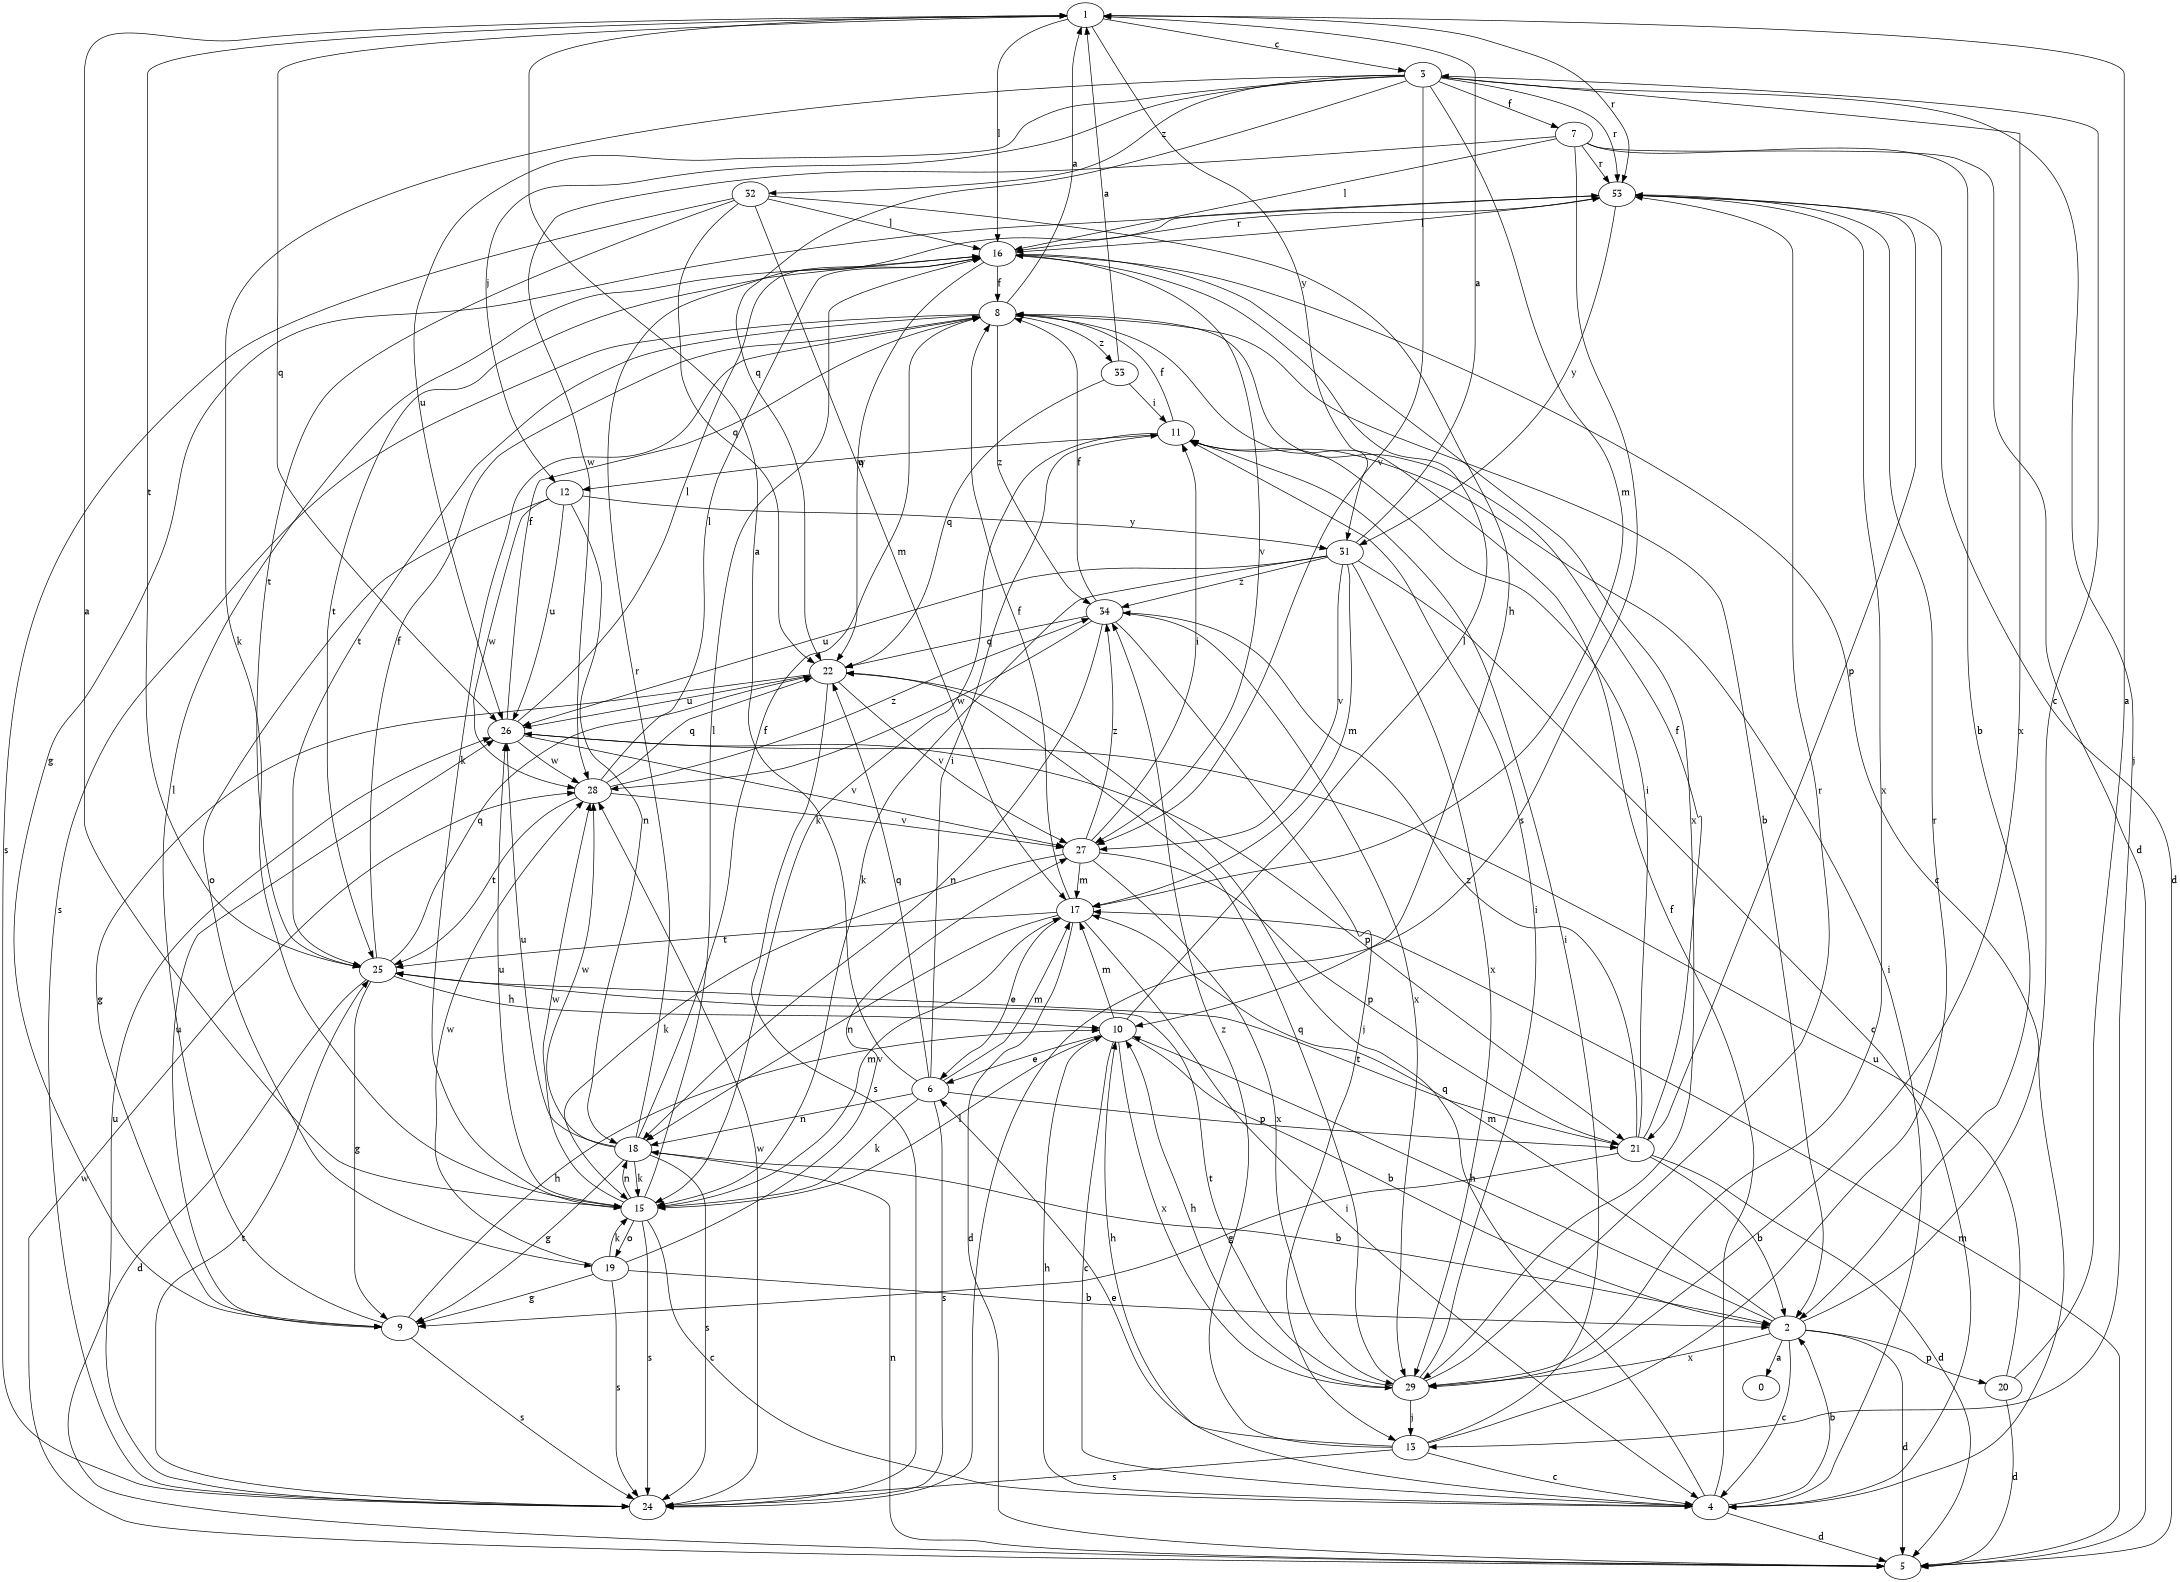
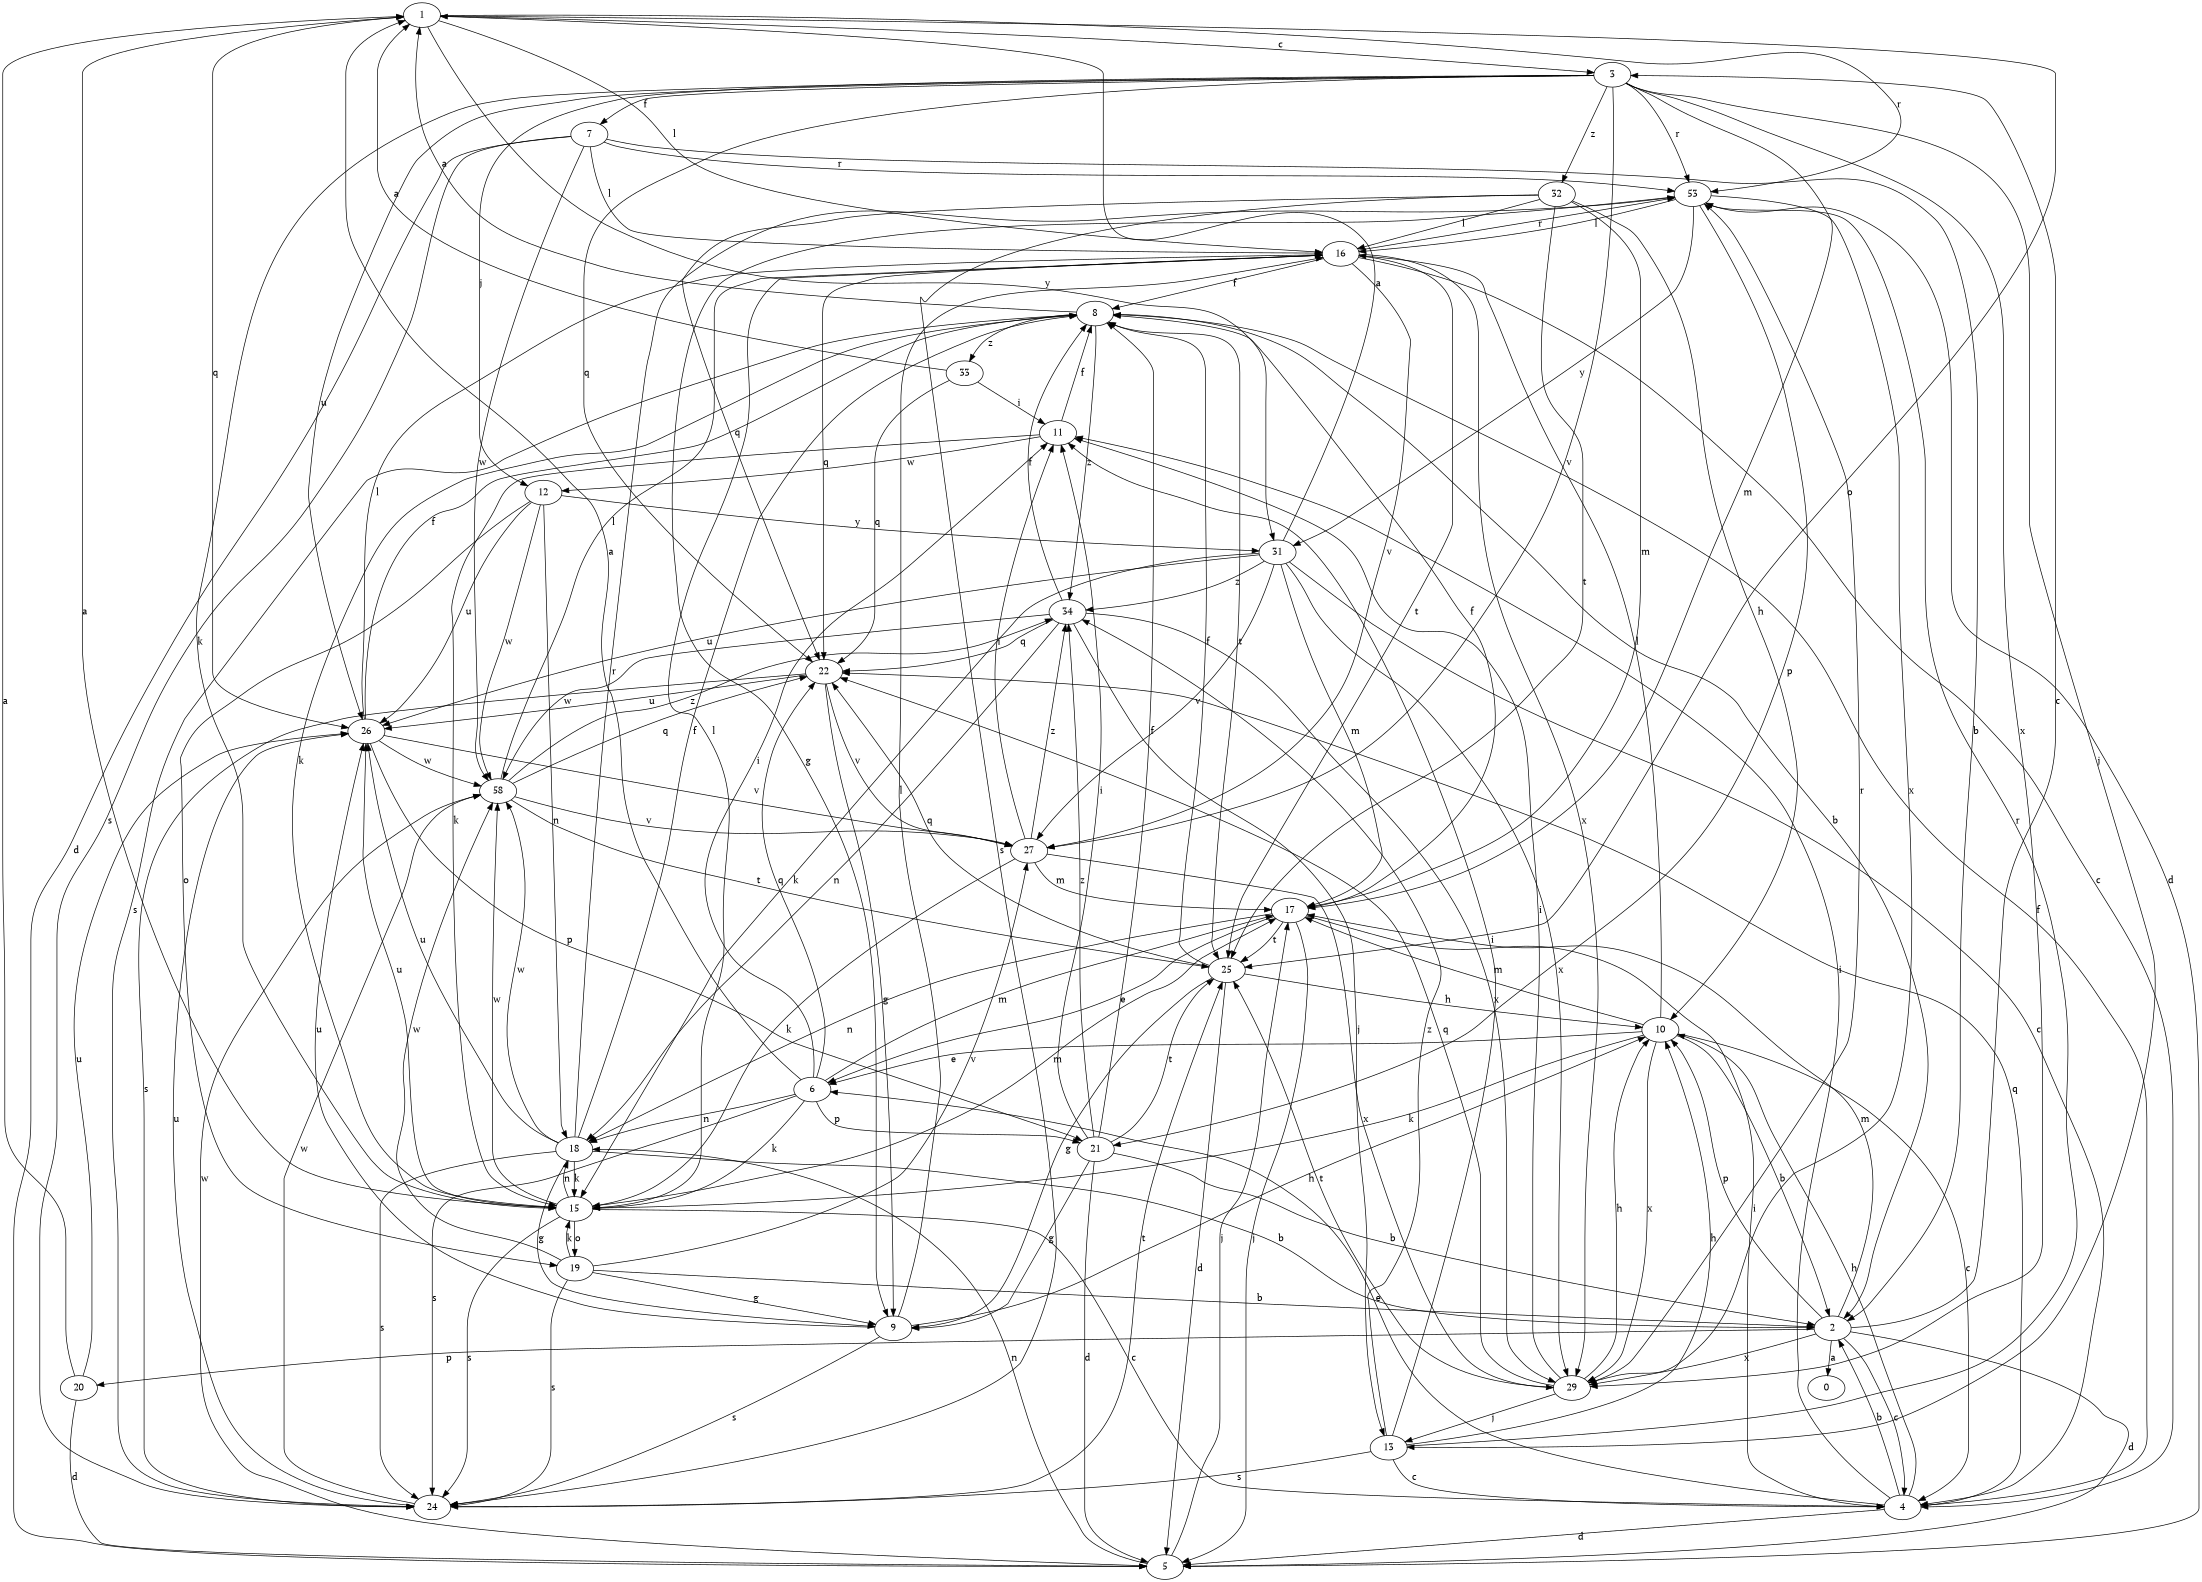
  strict digraph {
    fontname="PT Serif"
    node [fontname="PT Serif"]
    edge [fontname="PT Serif"]
    1
    3
    16
    n4 [label=53]
    25
    31
    26
    22
    17
    29
    7
    12
    13
    15
    27
    32
    4
    8
    24
    9
    5
    21
    10
    34
    2
    0
    20
    6
    11
    18
-   28
+   28 [label=58]
    19
    33
    1 -> 3 [label=c]
    1 -> 16 [label=l]
    1 -> n4 [label=r]
-   1 -> 25 [label=t]
+   1 -> 25 [label=o]
    1 -> 31 [label=y]
    1 -> 26 [label=q]
    3 -> n4 [label=r]
    3 -> 26 [label=u]
    3 -> 22 [label=q]
    3 -> 17 [label=m]
    3 -> 29 [label=x]
    3 -> 7 [label=f]
    3 -> 12 [label=j]
    3 -> 13 [label=j]
    3 -> 15 [label=k]
    3 -> 27 [label=v]
    3 -> 32 [label=z]
    16 -> n4 [label=r]
    16 -> 25 [label=t]
    16 -> 22 [label=q]
    16 -> 29 [label=x]
    16 -> 27 [label=v]
    16 -> 4 [label=c]
    16 -> 8 [label=f]
    n4 -> 16 [label=l]
    n4 -> 31 [label=y]
    n4 -> 29 [label=x]
    n4 -> 9 [label=g]
    n4 -> 5 [label=d]
    n4 -> 21 [label=p]
    25 -> 22 [label=q]
    25 -> 8 [label=f]
    25 -> 9 [label=g]
    25 -> 5 [label=d]
    25 -> 10 [label=h]
    31 -> 1 [label=a]
    31 -> 26 [label=u]
    31 -> 17 [label=m]
    31 -> 29 [label=x]
    31 -> 15 [label=k]
    31 -> 27 [label=v]
    31 -> 4 [label=c]
    31 -> 34 [label=z]
    26 -> 16 [label=l]
    26 -> 27 [label=v]
    26 -> 8 [label=f]
    26 -> 21 [label=p]
    26 -> 28 [label=w]
    22 -> 26 [label=u]
    22 -> 27 [label=v]
    22 -> 24 [label=s]
    22 -> 9 [label=g]
    17 -> 25 [label=t]
    17 -> 4 [label=i]
    17 -> 8 [label=f]
-   17 -> 5 [label=d]
+   17 -> 5 [label=j]
    17 -> 6 [label=e]
    17 -> 18 [label=n]
    29 -> n4 [label=r]
    29 -> 25 [label=t]
    29 -> 22 [label=q]
    29 -> 13 [label=j]
    29 -> 10 [label=h]
    29 -> 11 [label=i]
    7 -> 16 [label=l]
    7 -> n4 [label=r]
    7 -> 24 [label=s]
    7 -> 5 [label=d]
    7 -> 2 [label=b]
    7 -> 28 [label=w]
    12 -> 31 [label=y]
    12 -> 26 [label=u]
    12 -> 18 [label=n]
    12 -> 28 [label=w]
    12 -> 19 [label=o]
    13 -> n4 [label=r]
    13 -> 4 [label=c]
    13 -> 24 [label=s]
    13 -> 10 [label=h]
    13 -> 34 [label=z]
    13 -> 11 [label=i]
    15 -> 1 [label=a]
    15 -> 16 [label=l]
    15 -> 26 [label=u]
    15 -> 17 [label=m]
    15 -> 4 [label=c]
    15 -> 24 [label=s]
    15 -> 18 [label=n]
    15 -> 28 [label=w]
    15 -> 19 [label=o]
    27 -> 17 [label=m]
    27 -> 29 [label=x]
    27 -> 15 [label=k]
-   27 -> 21 [label=p]
    27 -> 34 [label=z]
    27 -> 11 [label=i]
    32 -> 16 [label=l]
    32 -> 25 [label=t]
    32 -> 22 [label=q]
    32 -> 17 [label=m]
    32 -> 24 [label=s]
    32 -> 10 [label=h]
    4 -> 22 [label=q]
    4 -> 8 [label=f]
    4 -> 5 [label=d]
    4 -> 10 [label=h]
    4 -> 2 [label=b]
    4 -> 6 [label=e]
    4 -> 11 [label=i]
    8 -> 1 [label=a]
    8 -> 25 [label=t]
    8 -> 15 [label=k]
    8 -> 24 [label=s]
    8 -> 34 [label=z]
    8 -> 2 [label=b]
    8 -> 33 [label=z]
    24 -> 25 [label=t]
    24 -> 26 [label=u]
    24 -> 28 [label=w]
    9 -> 16 [label=l]
    9 -> 26 [label=u]
    9 -> 24 [label=s]
    9 -> 10 [label=h]
-   5 -> 17 [label=m]
+   5 -> 17 [label=j]
    5 -> 18 [label=n]
    5 -> 28 [label=w]
    21 -> 25 [label=t]
    21 -> 8 [label=f]
    21 -> 9 [label=g]
    21 -> 5 [label=d]
    21 -> 34 [label=z]
    21 -> 2 [label=b]
    21 -> 11 [label=i]
    10 -> 16 [label=l]
    10 -> 17 [label=m]
    10 -> 29 [label=x]
-   10 -> 15 [label=l]
+   10 -> 15 [label=k]
    10 -> 4 [label=c]
    10 -> 2 [label=b]
    10 -> 6 [label=e]
    34 -> 22 [label=q]
    34 -> 29 [label=x]
    34 -> 13 [label=j]
    34 -> 8 [label=f]
    34 -> 18 [label=n]
    34 -> 28 [label=w]
    2 -> 3 [label=c]
    2 -> 17 [label=m]
    2 -> 29 [label=x]
    2 -> 4 [label=c]
    2 -> 5 [label=d]
-   2 -> 10 [label=h]
+   2 -> 10 [label=p]
    2 -> 0 [label=a]
    2 -> 20 [label=p]
    20 -> 1 [label=a]
    20 -> 26 [label=u]
    20 -> 5 [label=d]
    6 -> 1 [label=a]
    6 -> 22 [label=q]
    6 -> 17 [label=m]
    6 -> 15 [label=k]
    6 -> 24 [label=s]
    6 -> 21 [label=p]
    6 -> 11 [label=i]
    6 -> 18 [label=n]
    11 -> 12 [label=w]
    11 -> 15 [label=k]
    11 -> 8 [label=f]
    18 -> n4 [label=r]
    18 -> 26 [label=u]
    18 -> 15 [label=k]
    18 -> 8 [label=f]
    18 -> 24 [label=s]
    18 -> 9 [label=g]
    18 -> 2 [label=b]
    18 -> 28 [label=w]
    28 -> 16 [label=l]
    28 -> 25 [label=t]
    28 -> 22 [label=q]
    28 -> 27 [label=v]
    28 -> 34 [label=z]
    19 -> 15 [label=k]
    19 -> 27 [label=v]
    19 -> 24 [label=s]
    19 -> 9 [label=g]
    19 -> 2 [label=b]
    19 -> 28 [label=w]
    33 -> 1 [label=a]
    33 -> 22 [label=q]
    33 -> 11 [label=i]
  }
